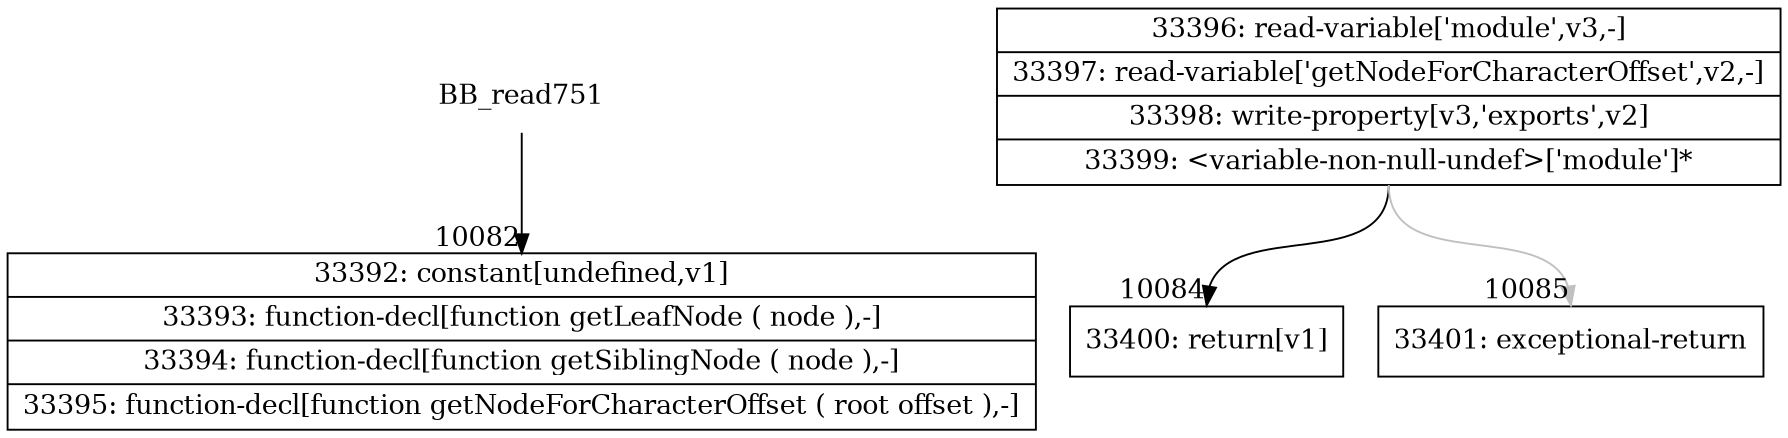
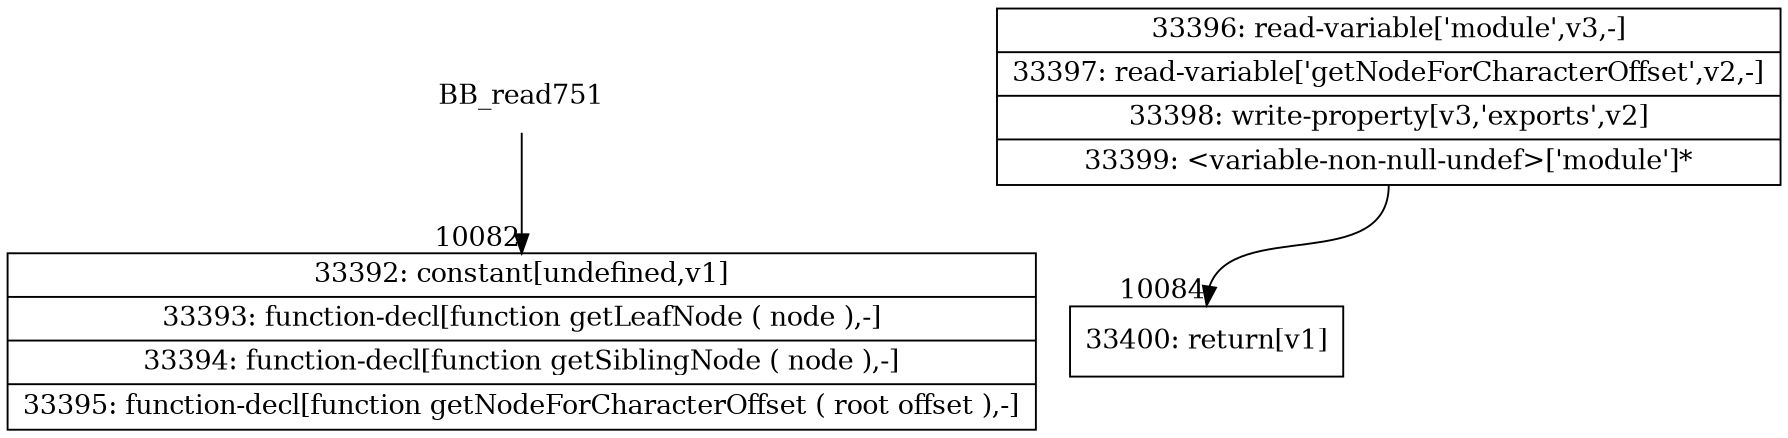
  digraph {
    rankdir=TD
    node [shape=record]
    edge [headport=n tailport=s]
    n1 [label=BB_read751 shape=none]
    n2 [label="{33392: constant[undefined,v1]|33393: function-decl[function getLeafNode ( node ),-]|33394: function-decl[function getSiblingNode ( node ),-]|33395: function-decl[function getNodeForCharacterOffset ( root offset ),-]}"]
    n3 [label="{33396: read-variable['module',v3,-]|33397: read-variable['getNodeForCharacterOffset',v2,-]|33398: write-property[v3,'exports',v2]|33399: \<variable-non-null-undef\>['module']*}"]
    n4 [label="{33400: return[v1]}"]
-   n5 [label="{33401: exceptional-return}"]
    n1 -> n2 [headlabel="    10082"]
    n3 -> n4 [headlabel="      10084"]
-   n3 -> n5 [color=gray headlabel="      10085"]
  }
